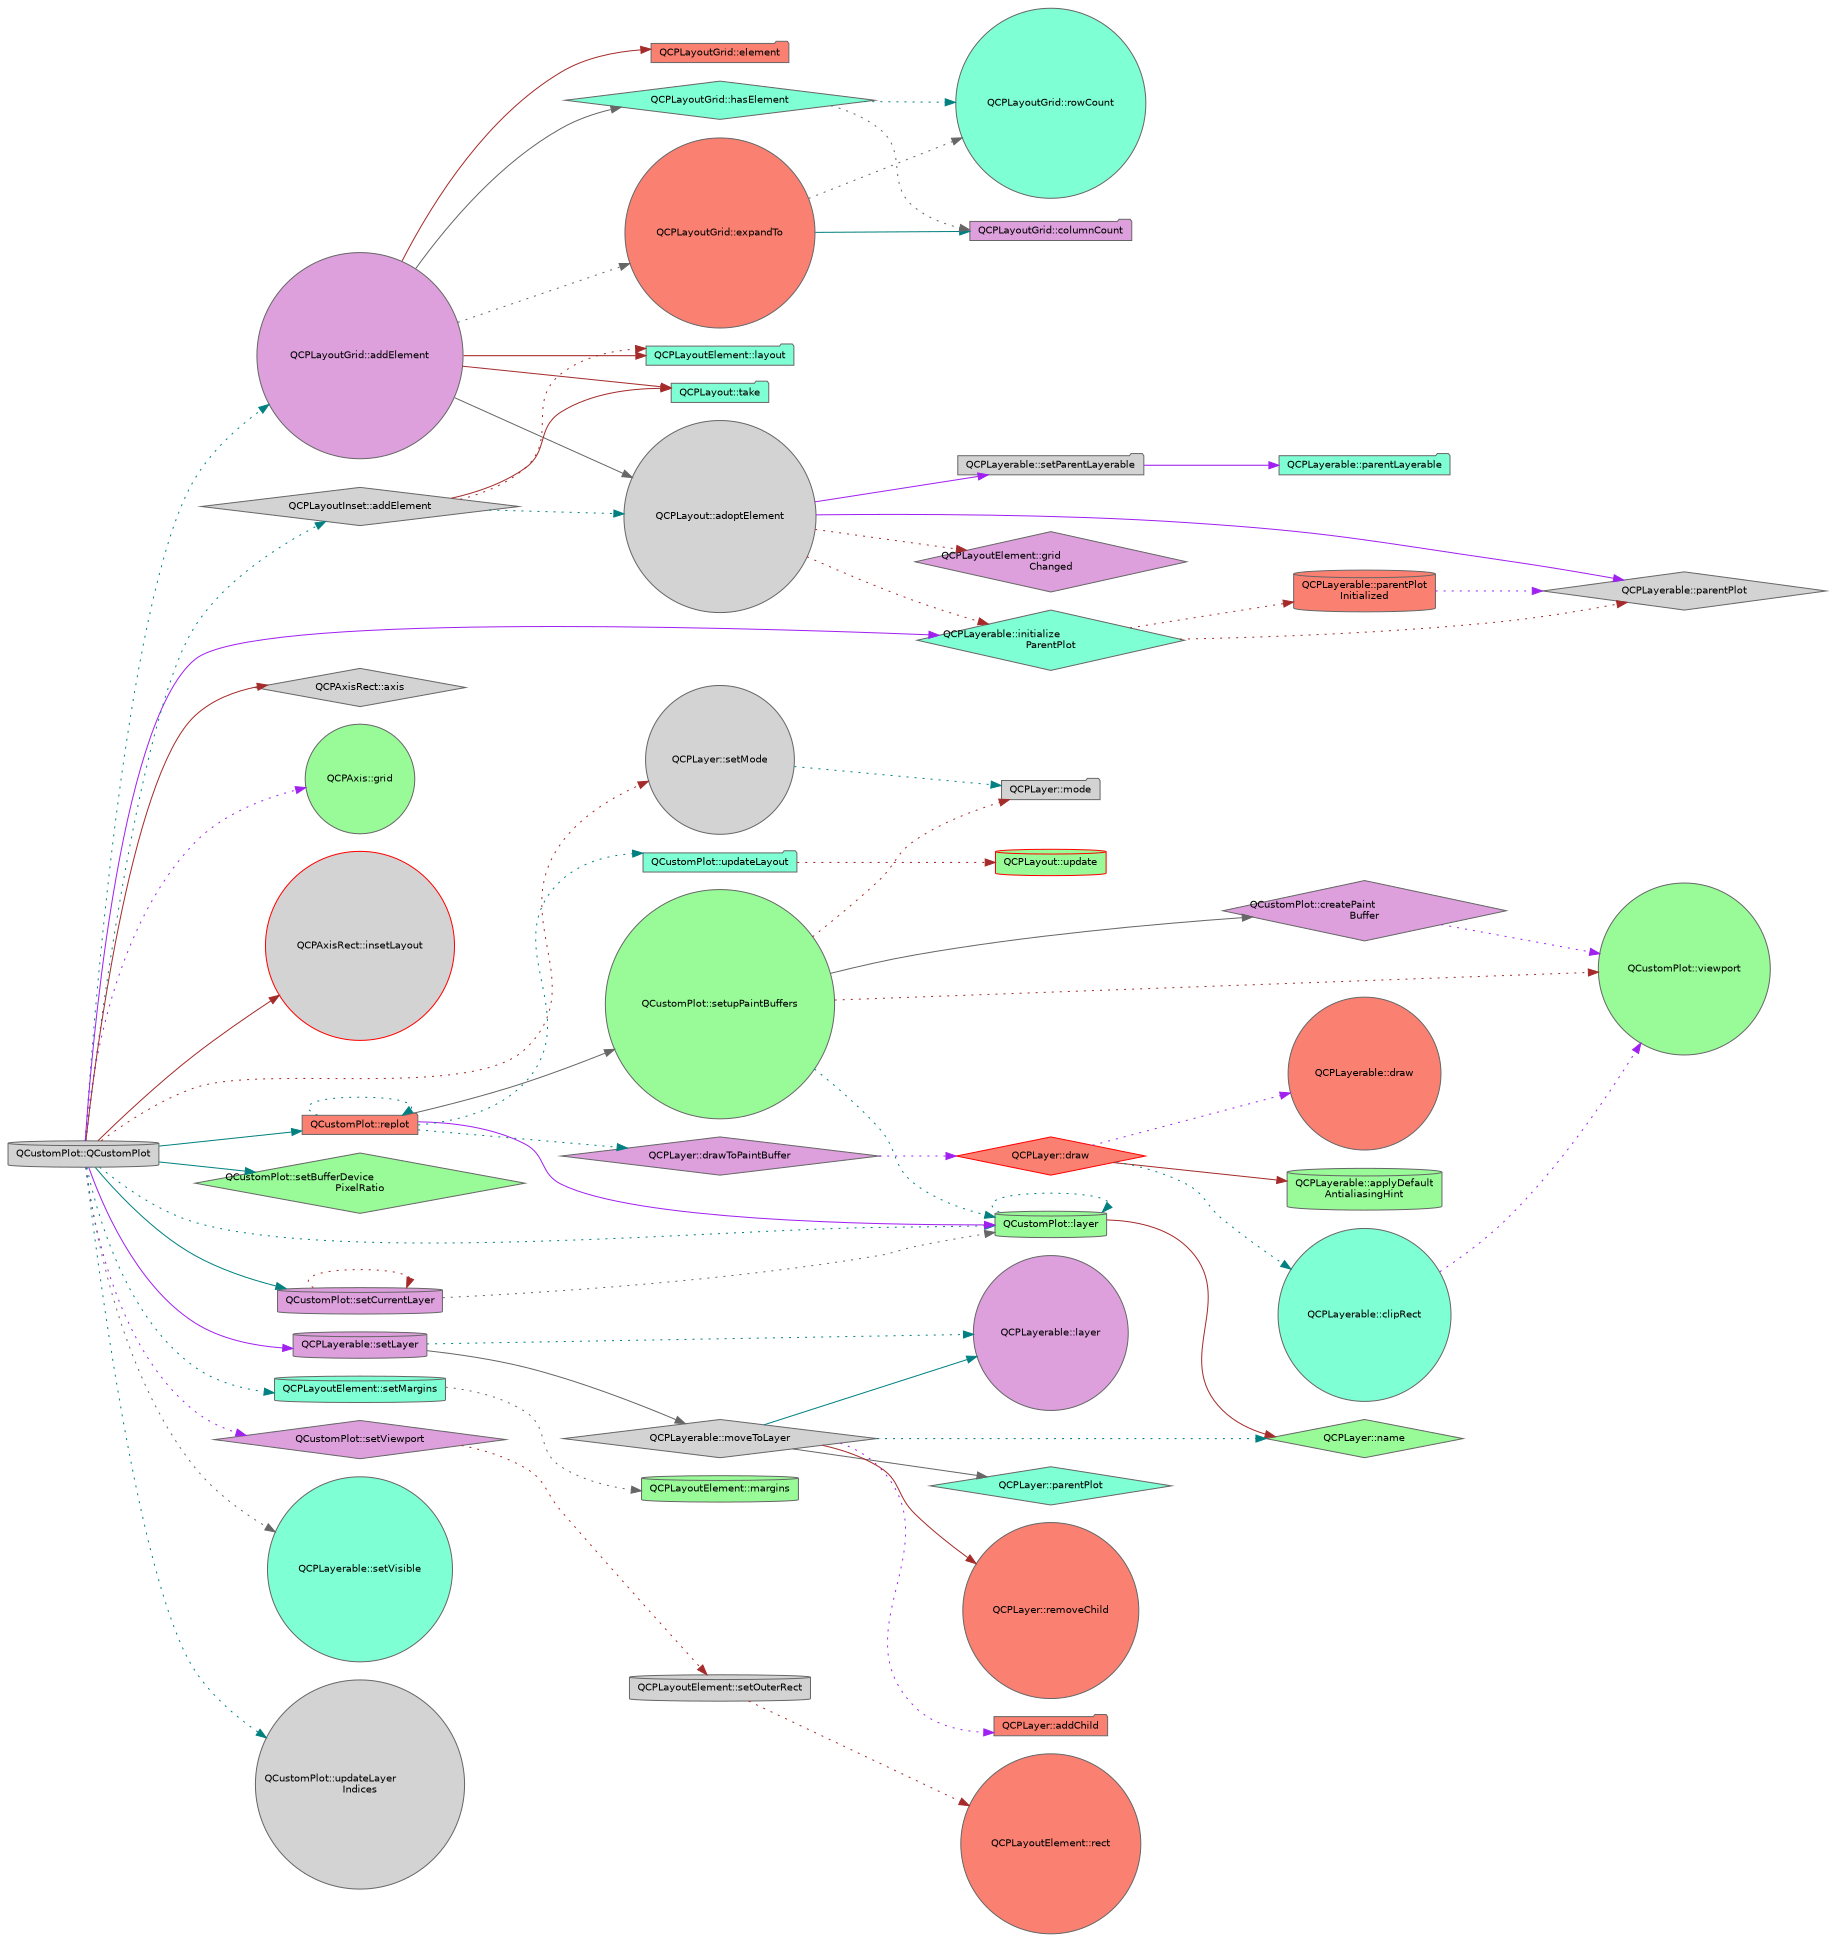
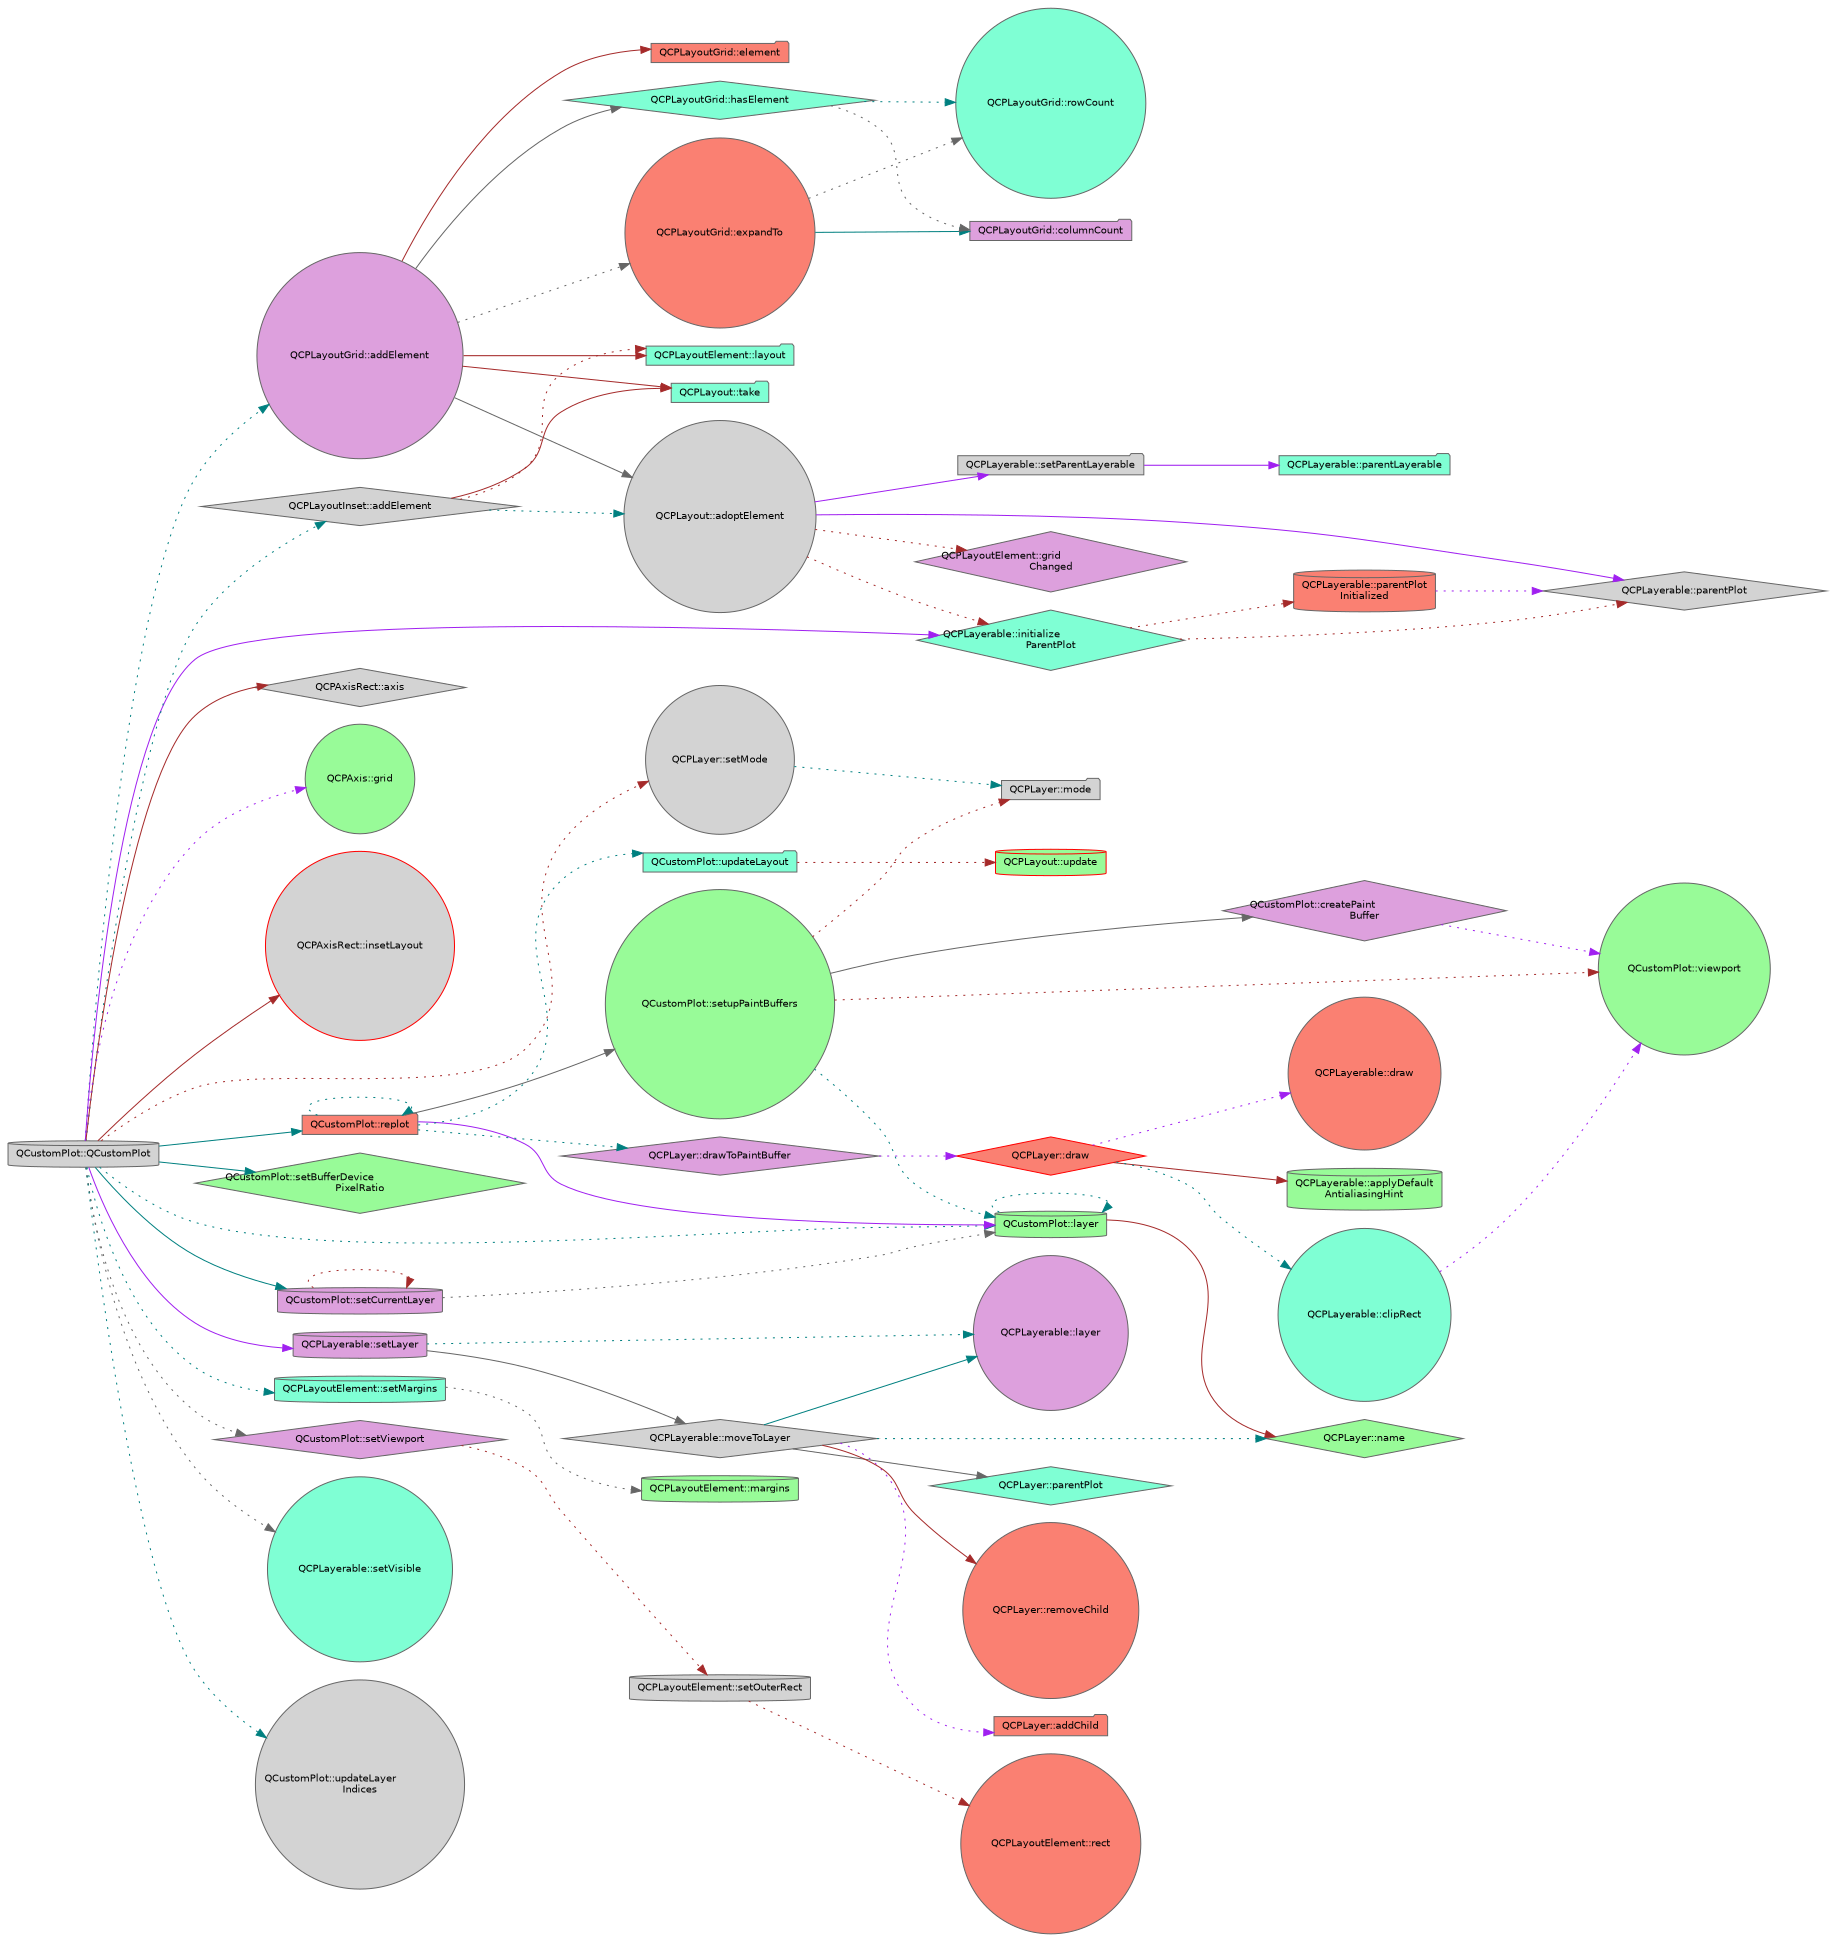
  digraph {
    rankdir=LR
    node [color=grey40 fillcolor=lightgrey fontname=Helvetica fontsize=10 shape=circle style=filled]
    edge [color=teal fontname=Helvetica fontsize=10 labelfontname=Helvetica labelfontsize=10 style=dotted]
    n1 [color=gray40 fontcolor=black height=0.2 label="QCustomPlot::QCustomPlot" shape=cylinder width=0.4]
    n2 [fillcolor=plum height=0.2 label="QCPLayoutGrid::addElement" width=0.4]
    n3 [fillcolor=aquamarine height=0.2 label="QCPLayerable::initialize\lParentPlot" shape=diamond width=0.4]
    n4 [height=0.2 label="QCPLayoutInset::addElement" shape=diamond width=0.4]
    n5 [height=0.2 label="QCPAxisRect::axis" shape=diamond width=0.4]
    n6 [fillcolor=palegreen height=0.2 label="QCPAxis::grid" width=0.4]
    n7 [color=red height=0.2 label="QCPAxisRect::insetLayout" width=0.4]
    n8 [fillcolor=palegreen height=0.2 label="QCustomPlot::layer" shape=cylinder width=0.4]
    n9 [fillcolor=salmon height=0.2 label="QCustomPlot::replot" shape=folder width=0.4]
    n10 [fillcolor=palegreen height=0.2 label="QCustomPlot::setBufferDevice\lPixelRatio" shape=diamond width=0.4]
    n11 [fillcolor=plum height=0.2 label="QCustomPlot::setCurrentLayer" shape=cylinder width=0.4]
    n12 [fillcolor=plum height=0.2 label="QCPLayerable::setLayer" shape=cylinder width=0.4]
    n13 [fillcolor=aquamarine height=0.2 label="QCPLayoutElement::setMargins" shape=cylinder width=0.4]
    n14 [height=0.2 label="QCPLayer::setMode" width=0.4]
    n15 [fillcolor=plum height=0.2 label="QCustomPlot::setViewport" shape=diamond width=0.4]
    n16 [fillcolor=aquamarine height=0.2 label="QCPLayerable::setVisible" width=0.4]
    n17 [height=0.2 label="QCustomPlot::updateLayer\lIndices" width=0.4]
    n18 [height=0.2 label="QCPLayout::adoptElement" width=0.4]
    n19 [fillcolor=salmon height=0.2 label="QCPLayoutGrid::element" shape=folder width=0.4]
    n20 [fillcolor=salmon height=0.2 label="QCPLayoutGrid::expandTo" width=0.4]
    n21 [fillcolor=aquamarine height=0.2 label="QCPLayoutGrid::hasElement" shape=diamond width=0.4]
    n22 [fillcolor=aquamarine height=0.2 label="QCPLayoutElement::layout" shape=folder width=0.4]
    n23 [fillcolor=aquamarine height=0.2 label="QCPLayout::take" shape=folder width=0.4]
    n24 [height=0.2 label="QCPLayerable::parentPlot" shape=diamond width=0.4]
    n25 [fillcolor=salmon height=0.2 label="QCPLayerable::parentPlot\lInitialized" shape=cylinder width=0.4]
    n26 [fillcolor=palegreen height=0.2 label="QCPLayer::name" shape=diamond width=0.4]
    n27 [fillcolor=plum height=0.2 label="QCPLayer::drawToPaintBuffer" shape=diamond width=0.4]
    n28 [fillcolor=palegreen height=0.2 label="QCustomPlot::setupPaintBuffers" width=0.4]
    n29 [fillcolor=aquamarine height=0.2 label="QCustomPlot::updateLayout" shape=folder width=0.4]
    n30 [fillcolor=plum height=0.2 label="QCPLayerable::layer" width=0.4]
    n31 [height=0.2 label="QCPLayerable::moveToLayer" shape=diamond width=0.4]
    n32 [fillcolor=palegreen height=0.2 label="QCPLayoutElement::margins" shape=cylinder width=0.4]
    n33 [height=0.2 label="QCPLayer::mode" shape=folder width=0.4]
    n34 [height=0.2 label="QCPLayoutElement::setOuterRect" shape=cylinder width=0.4]
    n35 [fillcolor=plum height=0.2 label="QCPLayoutElement::grid\lChanged" shape=diamond width=0.4]
    n36 [height=0.2 label="QCPLayerable::setParentLayerable" shape=folder width=0.4]
    n37 [fillcolor=plum height=0.2 label="QCPLayoutGrid::columnCount" shape=folder width=0.4]
    n38 [fillcolor=aquamarine height=0.2 label="QCPLayoutGrid::rowCount" width=0.4]
    n39 [fillcolor=aquamarine height=0.2 label="QCPLayerable::parentLayerable" shape=folder width=0.4]
    n40 [color=red fillcolor=salmon height=0.2 label="QCPLayer::draw" shape=diamond width=0.4]
    n41 [fillcolor=palegreen height=0.2 label="QCustomPlot::viewport" width=0.4]
    n42 [fillcolor=plum height=0.2 label="QCustomPlot::createPaint\lBuffer" shape=diamond width=0.4]
    n43 [color=red fillcolor=palegreen height=0.2 label="QCPLayout::update" shape=cylinder width=0.4]
    n44 [fillcolor=palegreen height=0.2 label="QCPLayerable::applyDefault\lAntialiasingHint" shape=cylinder width=0.4]
    n45 [fillcolor=aquamarine height=0.2 label="QCPLayerable::clipRect" width=0.4]
    n46 [fillcolor=salmon height=0.2 label="QCPLayerable::draw" width=0.4]
    n47 [fillcolor=salmon height=0.2 label="QCPLayer::addChild" shape=folder width=0.4]
    n48 [fillcolor=aquamarine height=0.2 label="QCPLayer::parentPlot" shape=diamond width=0.4]
    n49 [fillcolor=salmon height=0.2 label="QCPLayer::removeChild" width=0.4]
    n50 [fillcolor=salmon height=0.2 label="QCPLayoutElement::rect" width=0.4]
    n1 -> n2
    n1 -> n3 [color=purple style=solid]
    n1 -> n4
    n1 -> n5 [color=brown style=solid]
    n1 -> n6 [color=purple]
    n1 -> n7 [color=brown style=solid]
    n1 -> n8
    n1 -> n9 [style=solid]
    n1 -> n10 [style=solid]
    n1 -> n11 [style=solid]
    n1 -> n12 [color=purple style=solid]
    n1 -> n13
    n1 -> n14 [color=brown]
-   n1 -> n15 [color=purple]
+   n1 -> n15 [color=gray40]
    n1 -> n16 [color=gray40]
    n1 -> n17
    n2 -> n18 [color=gray40 style=solid]
    n2 -> n19 [color=brown style=solid]
    n2 -> n20 [color=gray40]
    n2 -> n21 [color=gray40 style=solid]
    n2 -> n22 [color=brown style=solid]
    n2 -> n23 [color=brown style=solid]
    n3 -> n24 [color=brown]
    n3 -> n25 [color=brown]
    n4 -> n18
    n4 -> n22 [color=brown]
    n4 -> n23 [color=brown style=solid]
    n8 -> n8
    n8 -> n26 [color=brown style=solid]
    n9 -> n8 [color=purple style=solid]
    n9 -> n9
    n9 -> n27
    n9 -> n28 [color=gray40 style=solid]
    n9 -> n29
    n11 -> n8 [color=gray40]
    n11 -> n11 [color=brown]
    n12 -> n30
    n12 -> n31 [color=gray40 style=solid]
    n13 -> n32 [color=gray40]
    n14 -> n33
    n15 -> n34 [color=brown]
    n18 -> n3 [color=brown]
    n18 -> n24 [color=purple style=solid]
    n18 -> n35 [color=brown]
    n18 -> n36 [color=purple style=solid]
    n20 -> n37 [style=solid]
    n20 -> n38 [color=gray40]
    n21 -> n37 [color=gray40]
    n21 -> n38
    n25 -> n24 [color=purple]
    n27 -> n40 [color=purple]
    n28 -> n8
    n28 -> n33 [color=brown]
    n28 -> n41 [color=brown]
    n28 -> n42 [color=gray40 style=solid]
    n29 -> n43 [color=brown]
    n31 -> n26
    n31 -> n30 [style=solid]
    n31 -> n47 [color=purple]
    n31 -> n48 [color=gray40 style=solid]
    n31 -> n49 [color=brown style=solid]
    n34 -> n50 [color=brown]
    n36 -> n39 [color=purple style=solid]
    n40 -> n44 [color=brown style=solid]
    n40 -> n45
    n40 -> n46 [color=purple]
    n42 -> n41 [color=purple]
    n45 -> n41 [color=purple]
  }
